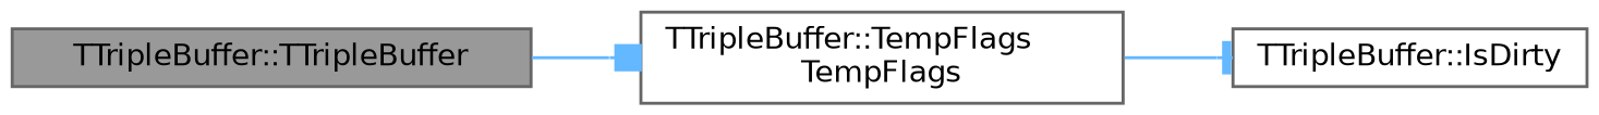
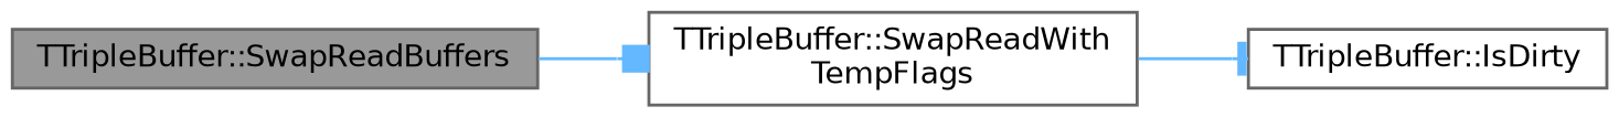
  digraph {
    rankdir=LR
    node [color=grey40 fillcolor=white fontname=Helvetica fontsize=10 shape=box style=filled]
    edge [color=steelblue1 fontname=Helvetica fontsize=10 labelfontname=Helvetica labelfontsize=10 style=solid]
-   n1 [color=gray40 fillcolor=grey60 fontcolor=black height=0.2 label="TTripleBuffer::TTripleBuffer" width=0.4]
-   n2 [height=0.2 label="TTripleBuffer::TempFlags\lTempFlags" width=0.4]
+   n1 [color=gray40 fillcolor=grey60 fontcolor=black height=0.2 label="TTripleBuffer::SwapReadBuffers" width=0.4]
+   n2 [height=0.2 label="TTripleBuffer::SwapReadWith\lTempFlags" width=0.4]
    n3 [height=0.2 label="TTripleBuffer::IsDirty" width=0.4]
    n1 -> n2 [arrowhead=box]
    n2 -> n3 [arrowhead=tee]
  }
